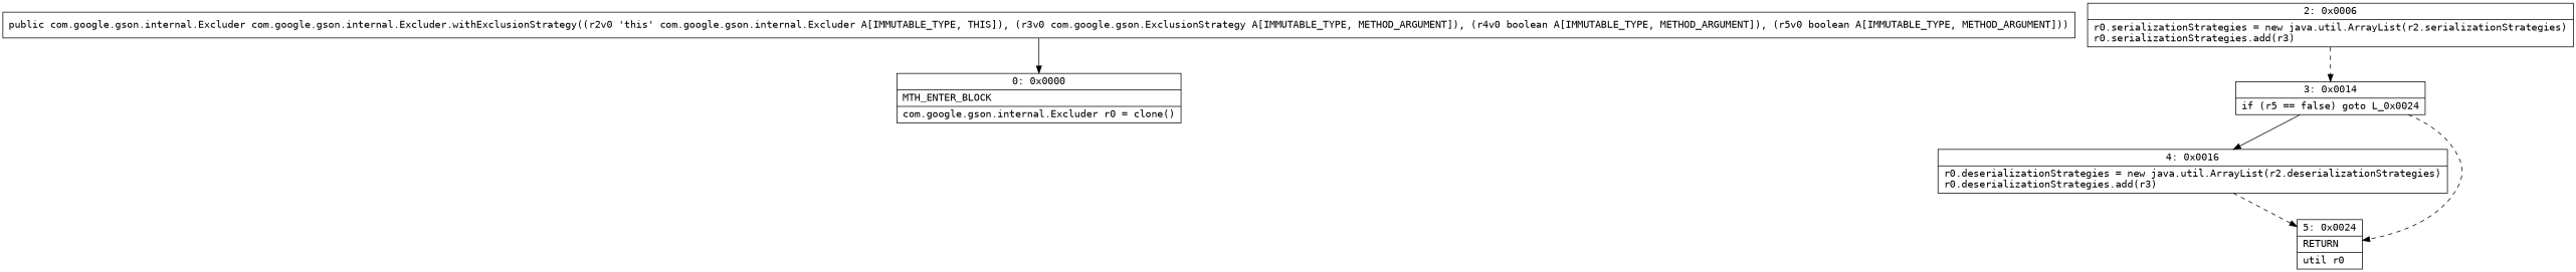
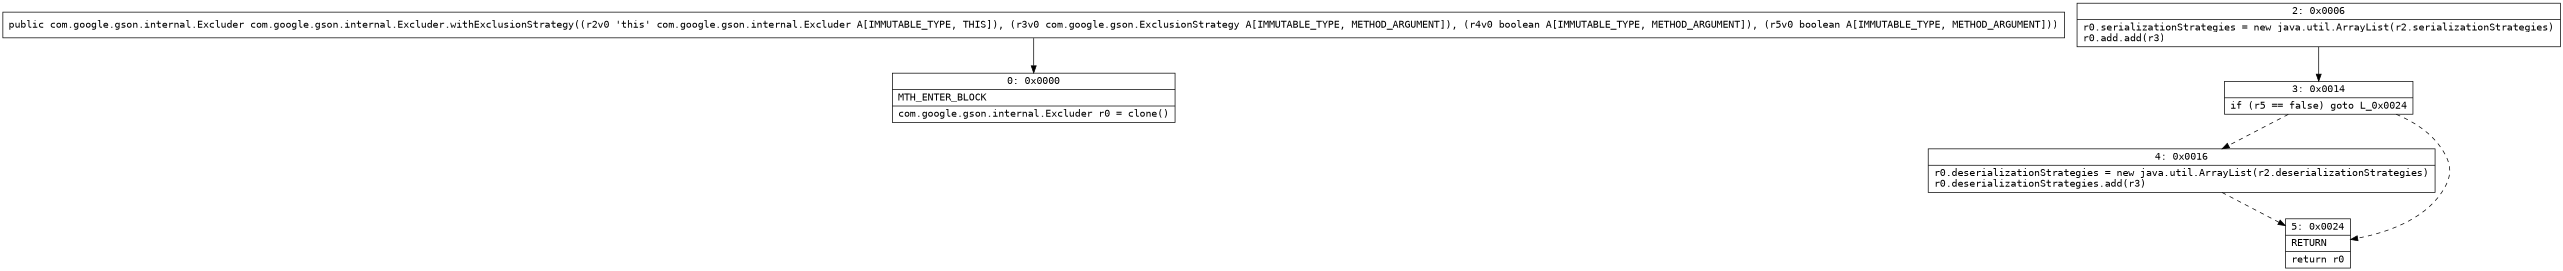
  digraph {
    fontname="DejaVu Sans Mono"
    node [fontname="DejaVu Sans Mono" shape=record]
    edge [fontname="DejaVu Sans Mono" style=dashed]
    n1 [label="{0\:\ 0x0000|MTH_ENTER_BLOCK\l|com.google.gson.internal.Excluder r0 = clone()\l}"]
-   n2 [label="{2\:\ 0x0006|r0.serializationStrategies = new java.util.ArrayList(r2.serializationStrategies)\lr0.serializationStrategies.add(r3)\l}"]
+   n2 [label="{2\:\ 0x0006|r0.serializationStrategies = new java.util.ArrayList(r2.serializationStrategies)\lr0.add.add(r3)\l}"]
    n3 [label="{3\:\ 0x0014|if (r5 == false) goto L_0x0024\l}"]
    n4 [label="{4\:\ 0x0016|r0.deserializationStrategies = new java.util.ArrayList(r2.deserializationStrategies)\lr0.deserializationStrategies.add(r3)\l}"]
-   n5 [label="{5\:\ 0x0024|RETURN\l|util r0\l}"]
+   n5 [label="{5\:\ 0x0024|RETURN\l|return r0\l}"]
    n6 [label="{public com.google.gson.internal.Excluder com.google.gson.internal.Excluder.withExclusionStrategy((r2v0 'this' com.google.gson.internal.Excluder A[IMMUTABLE_TYPE, THIS]), (r3v0 com.google.gson.ExclusionStrategy A[IMMUTABLE_TYPE, METHOD_ARGUMENT]), (r4v0 boolean A[IMMUTABLE_TYPE, METHOD_ARGUMENT]), (r5v0 boolean A[IMMUTABLE_TYPE, METHOD_ARGUMENT])) }"]
-   n2 -> n3
-   n3 -> n4 [style=solid]
+   n2 -> n3 [style=""]
+   n3 -> n4
    n3 -> n5
    n4 -> n5
    n6 -> n1 [style=""]
  }
